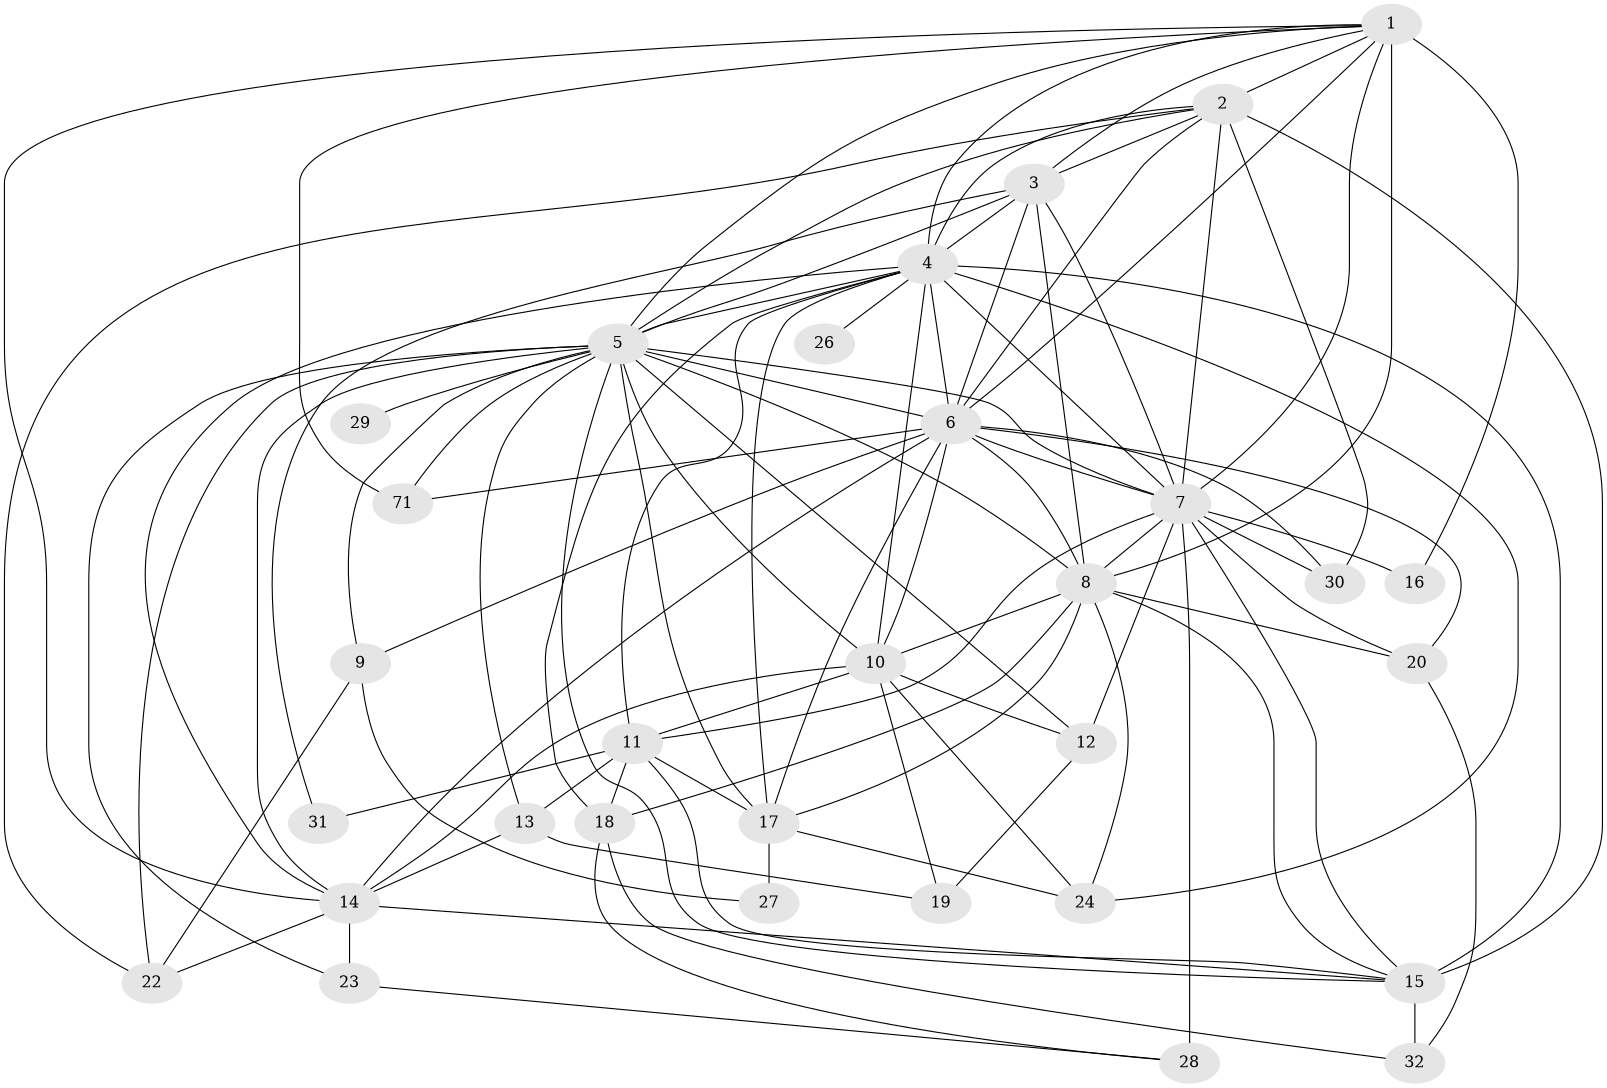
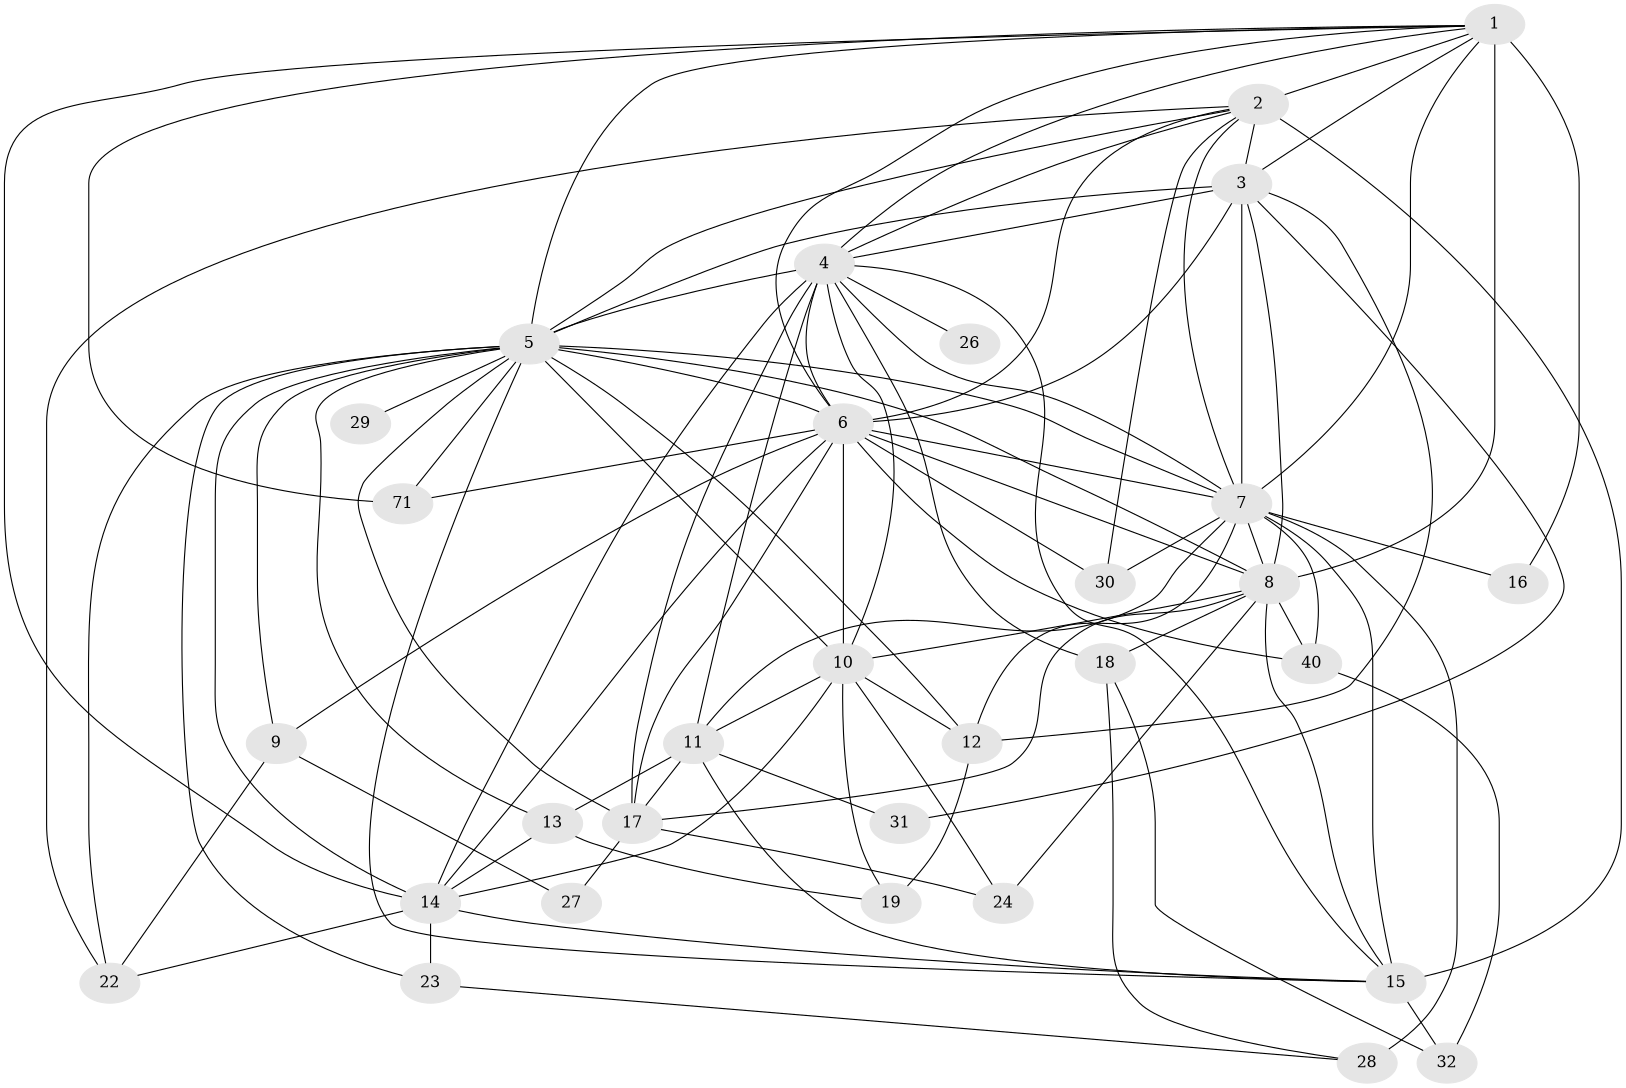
  graph {
    node [color=gray90 style=filled]
    edge [weight=1.0]
    1
    2
    3
    4
    5
    6
    7
    8
    14
    16
    n11 [label=71]
    15
    22
    30
    12
    31
    18
    10
    11
    17
    24
    26
    9
    13
    23
    29
-   20
+   20 [label=40]
    28
    32
    19
    27
    1 -- 2
    1 -- 3 [weight=3.0]
    1 -- 4 [weight=2.0]
    1 -- 5 [weight=3.0]
    1 -- 6
    1 -- 7
    1 -- 8 [weight=17.0]
    1 -- 14
    1 -- 16
    1 -- n11
    2 -- 3 [weight=3.0]
    2 -- 4 [weight=2.0]
    2 -- 5 [weight=2.0]
    2 -- 6
    2 -- 7
    2 -- 15 [weight=10.0]
    2 -- 22
    2 -- 30
    3 -- 4 [weight=4.0]
    3 -- 5 [weight=4.0]
    3 -- 6 [weight=3.0]
    3 -- 7 [weight=3.0]
    3 -- 8 [weight=3.0]
+   3 -- 12
    3 -- 31
    4 -- 5 [weight=4.0]
    4 -- 6 [weight=2.0]
    4 -- 7 [weight=2.0]
    4 -- 14
    4 -- 15
    4 -- 18
    4 -- 10 [weight=2.0]
    4 -- 11 [weight=2.0]
    4 -- 17
-   4 -- 24
    4 -- 26
    5 -- 6 [weight=2.0]
    5 -- 7 [weight=2.0]
    5 -- 8 [weight=5.0]
    5 -- 14
    5 -- n11
    5 -- 15 [weight=3.0]
    5 -- 22
    5 -- 12 [weight=2.0]
    5 -- 10
    5 -- 17 [weight=5.0]
    5 -- 9
    5 -- 13 [weight=2.0]
    5 -- 23
    5 -- 29
    6 -- 7
    6 -- 8 [weight=3.0]
    6 -- 14
    6 -- n11
    6 -- 30
    6 -- 10 [weight=9.0]
    6 -- 17 [weight=2.0]
    6 -- 9
    6 -- 20
    7 -- 8
    7 -- 16
    7 -- 15 [weight=2.0]
    7 -- 30
    7 -- 12
    7 -- 11
    7 -- 20
    7 -- 28 [weight=3.0]
    8 -- 15
    8 -- 18
    8 -- 10
    8 -- 17
    8 -- 24
    8 -- 20
    14 -- 15
    14 -- 22
    14 -- 23
    15 -- 32
    12 -- 19 [weight=2.0]
    18 -- 28
    18 -- 32
    10 -- 14
    10 -- 12
    10 -- 11
    10 -- 24
    10 -- 19
    11 -- 15
    11 -- 31
-   11 -- 18
    11 -- 17 [weight=2.0]
    11 -- 13
    17 -- 24
    17 -- 27
    9 -- 22
    9 -- 27
    13 -- 14
    13 -- 19
    23 -- 28
    20 -- 32
  }
